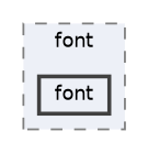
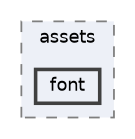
  digraph {
    compound=true
    n1 [color=grey25 fillcolor="#edf0f7" fontname=Helvetica fontsize=10 height=0.2 label=font shape=box style="filled,bold" width=0.4]
    subgraph cluster_1 {
      bgcolor="#edf0f7"
      fontname=Helvetica
      fontsize=10
-     label=font
+     label=assets
      pencolor=grey50
      style="filled,dashed"
      n1
    }
  }
